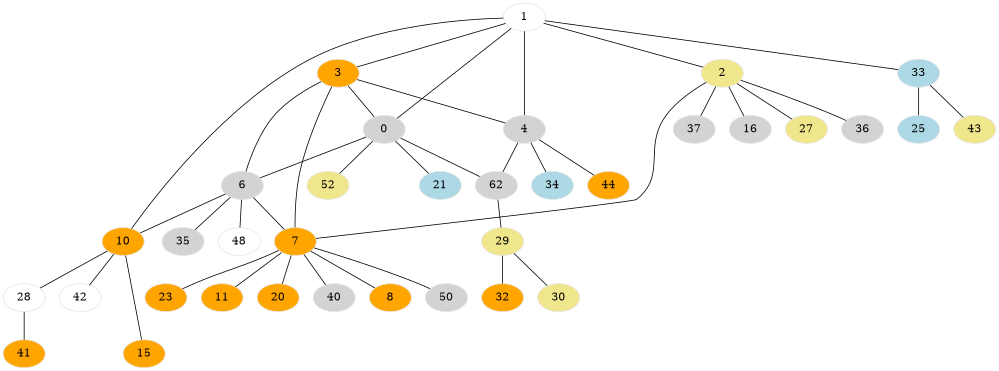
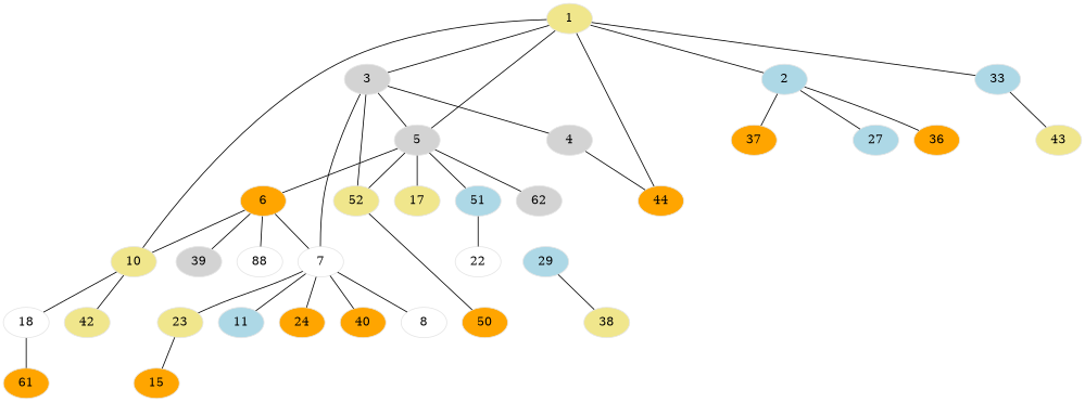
  graph {
    node [color=gray90 fillcolor=lightgrey style=filled]
-   1 [fillcolor=white super="+45"]
-   2 [fillcolor=khaki]
-   3 [fillcolor=orange]
+   1 [fillcolor=khaki super="+45"]
+   2 [fillcolor=lightblue]
+   3
    4 [super="+19"]
-   5 [label=0]
-   10 [fillcolor=orange super="+20+47"]
+   5
+   10 [fillcolor=khaki super="+20+47"]
    n7 [fillcolor=lightblue label=33]
-   7 [fillcolor=orange]
-   16
-   27 [fillcolor=khaki super="+35"]
-   36
-   37
-   6 [super="+14+46+9"]
+   7 [fillcolor=white]
+   27 [fillcolor=lightblue super="+35"]
+   36 [fillcolor=orange]
+   37 [fillcolor=orange]
+   6 [fillcolor=orange super="+14+46+9"]
    n14 [label=62 super="+33"]
-   34 [fillcolor=lightblue super="+49"]
    44 [fillcolor=orange]
-   21 [fillcolor=lightblue]
+   17 [fillcolor=khaki]
+   21 [fillcolor=lightblue label=51]
    52 [fillcolor=khaki]
    15 [fillcolor=orange]
-   18 [fillcolor=white label=28]
-   42 [fillcolor=white]
-   25 [fillcolor=lightblue]
+   18 [fillcolor=white]
+   42 [fillcolor=khaki]
    43 [fillcolor=khaki super="+51"]
-   8 [fillcolor=orange]
-   11 [fillcolor=orange]
-   23 [fillcolor=orange]
-   24 [fillcolor=orange label=20]
-   40
-   50
-   39 [label=35]
-   48 [fillcolor=white]
-   29 [fillcolor=khaki super="+53"]
-   41 [fillcolor=orange]
-   30 [fillcolor=khaki]
-   32 [fillcolor=orange]
+   8 [fillcolor=white]
+   11 [fillcolor=lightblue]
+   23 [fillcolor=khaki]
+   24 [fillcolor=orange]
+   40 [fillcolor=orange]
+   50 [fillcolor=orange]
+   39
+   48 [fillcolor=white label=88]
+   29 [fillcolor=lightblue super="+53"]
+   22 [fillcolor=white super="+38"]
+   41 [fillcolor=orange label=61]
+   30 [fillcolor=khaki label=38]
    1 -- 2
    1 -- 3
-   1 -- 4
+   1 -- 44
    1 -- 5
    1 -- 10
    1 -- n7
-   2 -- 7
-   2 -- 16
    2 -- 27
    2 -- 36
    2 -- 37
    3 -- 4
    3 -- 5
    3 -- 7
-   3 -- 6
-   4 -- n14
-   4 -- 34
+   3 -- 52
    4 -- 44
    5 -- 6
    5 -- n14
+   5 -- 17
    5 -- 21
    5 -- 52
-   10 -- 15
+   23 -- 15
    10 -- 18
    10 -- 42
-   n7 -- 25
    n7 -- 43
    7 -- 8
    7 -- 11
    7 -- 23
    7 -- 24
    7 -- 40
-   7 -- 50
+   52 -- 50
    6 -- 10
    6 -- 7 [weight=2]
    6 -- 39
    6 -- 48
-   n14 -- 29
+   21 -- 22
    18 -- 41
    29 -- 30
-   29 -- 32
  }
